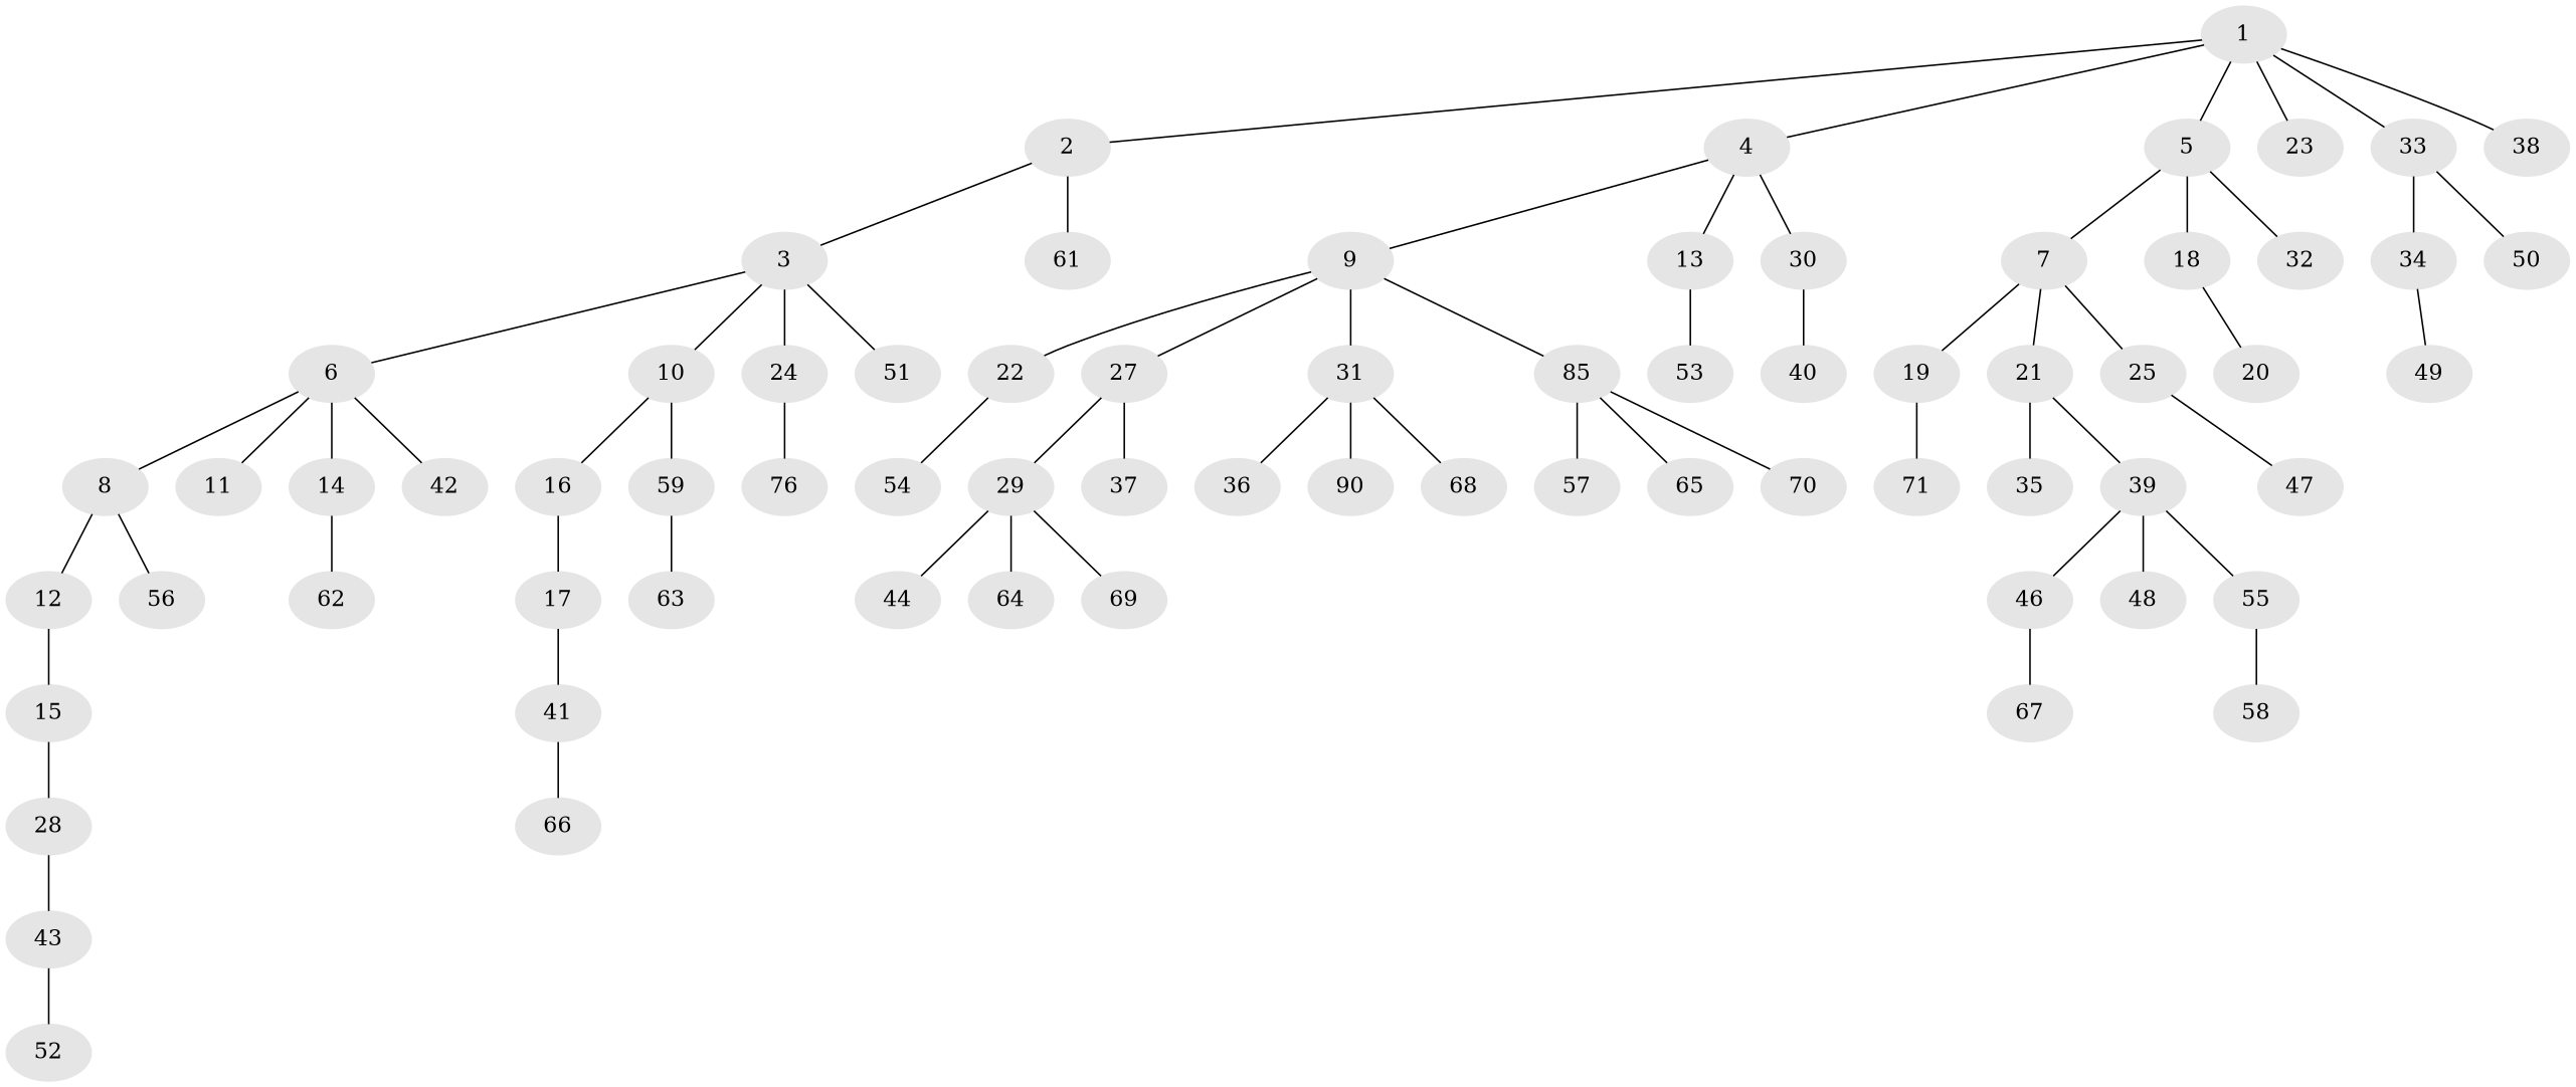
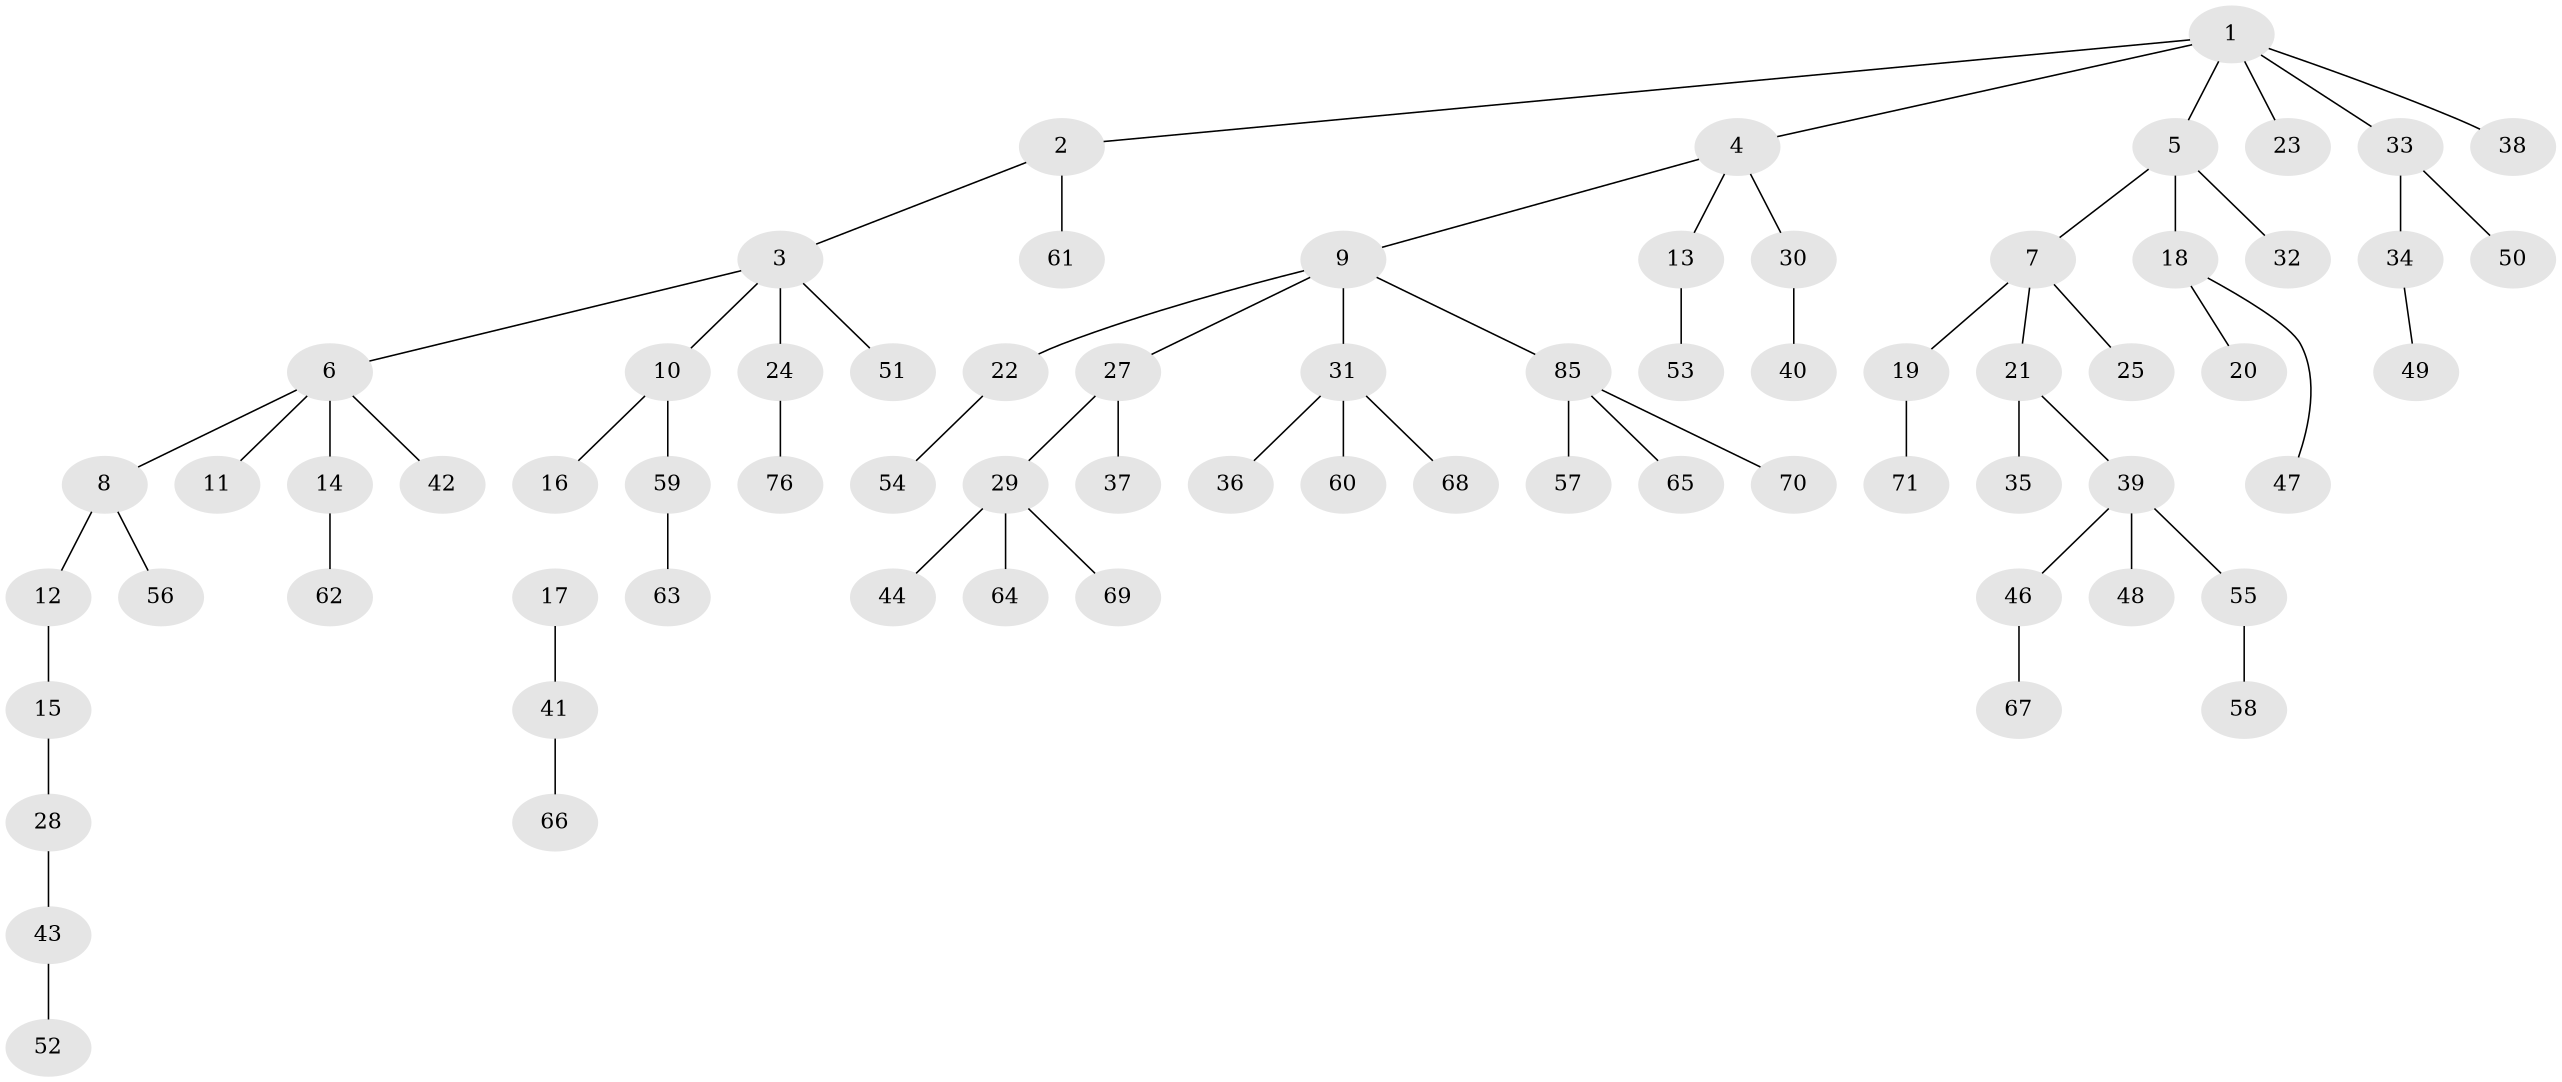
  graph {
    node [color=gray90 style=filled]
    1
    2
    4
    5
    23
    33
    38
    3
    61
    9
    13
    30
    7
    18
    32
    34
    50
    6
    10
    24
    51
    8
    11
    14
    42
    16
    59
    n28 [label=76]
    22
    27
    31
    n32 [label=85]
    53
    40
    19
    21
    25
    20
    12
    56
    62
    71
    35
    39
    47
    15
    54
    29
    37
    36
-   60 [label=90]
+   60
    68
    57
    65
    70
    17
    63
    28
    43
    41
    66
    46
    48
    55
    44
    64
    69
    52
    49
    67
    58
    1 -- 2
    1 -- 4
    1 -- 5
    1 -- 23
    1 -- 33
    1 -- 38
    2 -- 3
    2 -- 61
    4 -- 9
    4 -- 13
    4 -- 30
    5 -- 7
    5 -- 18
    5 -- 32
    33 -- 34
    33 -- 50
    3 -- 6
    3 -- 10
    3 -- 24
    3 -- 51
    9 -- 22
    9 -- 27
    9 -- 31
    9 -- n32
    13 -- 53
    30 -- 40
    7 -- 19
    7 -- 21
    7 -- 25
    18 -- 20
    34 -- 49
    6 -- 8
    6 -- 11
    6 -- 14
    6 -- 42
    10 -- 16
    10 -- 59
    24 -- n28
    8 -- 12
    8 -- 56
    14 -- 62
-   16 -- 17
    59 -- 63
    22 -- 54
    27 -- 29
    27 -- 37
    31 -- 36
    31 -- 60
    31 -- 68
    n32 -- 57
    n32 -- 65
    n32 -- 70
    19 -- 71
    21 -- 35
    21 -- 39
-   25 -- 47
+   18 -- 47
    12 -- 15
    39 -- 46
    39 -- 48
    39 -- 55
    15 -- 28
    29 -- 44
    29 -- 64
    29 -- 69
    17 -- 41
    28 -- 43
    43 -- 52
    41 -- 66
    46 -- 67
    55 -- 58
  }
